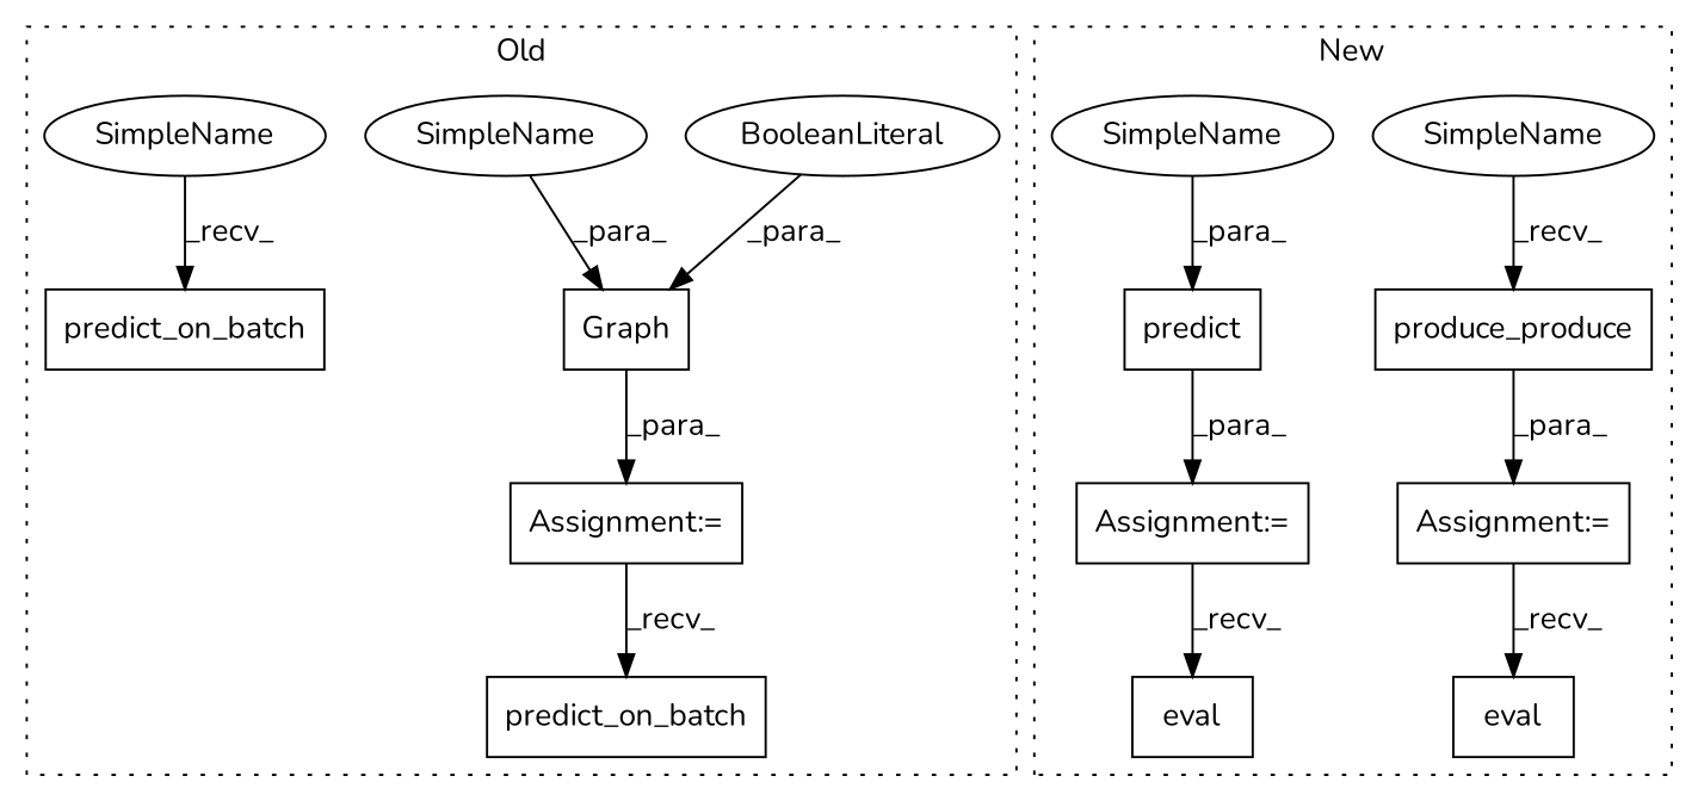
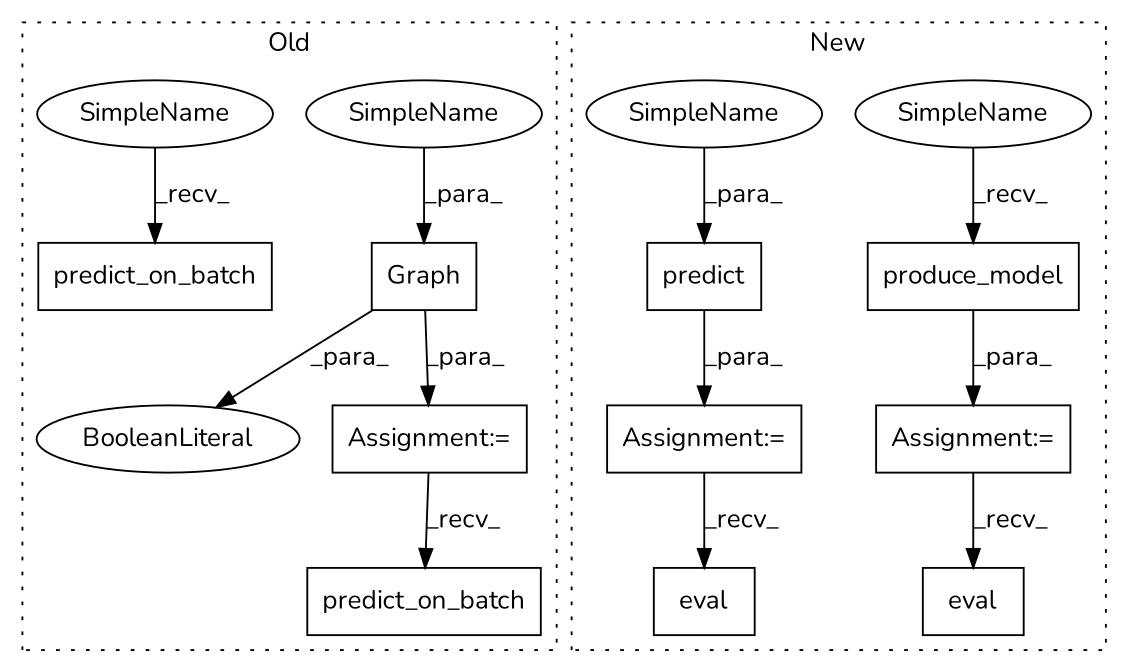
  digraph {
    fontname=Nunito
    node [a=32 fontname=Nunito l=5 shape=box]
    edge [fontname=Nunito]
    n1 [l="6,1" label="Graph" s="2565,2581"]
    n2 [a=9 l=4 label=BooleanLiteral s=2577 shape=ellipse]
    n3 [l="17,1" label=predict_on_batch s="2764,2791"]
    n4 [l="17,1" label=predict_on_batch s="2702,2729"]
    n5 [a=7 l=1 label="Assignment:=" s=2564]
    n6 [a=42 label=SimpleName s=2571 shape=ellipse]
    n7 [a=42 label=SimpleName s=2696 shape=ellipse]
-   n8 [l=15 label=produce_produce s=2466]
+   n8 [l=15 label=produce_model s=2466]
    n9 [l=6 label=eval s=2634]
    n10 [l="9,1" label=predict s="2493,2507"]
    n11 [l=6 label=eval s=2656]
    n12 [a=7 l=1 label="Assignment:=" s=2459]
    n13 [a=7 l=1 label="Assignment:=" s=2492]
    n14 [a=42 label=SimpleName s=2460 shape=ellipse]
    n15 [a=42 label=SimpleName s=2502 shape=ellipse]
    subgraph cluster_1 {
      label=Old
      style=dotted
      n1
      n2
      n3
      n4
      n5
      n6
      n7
    }
    subgraph cluster_2 {
      label=New
      style=dotted
      n8
      n9
      n10
      n11
      n12
      n13
      n14
      n15
    }
    n1 -> n5 [label=_para_]
-   n2 -> n1 [label=_para_]
+   n1 -> n2 [label=_para_]
    n5 -> n3 [label=_recv_]
    n6 -> n1 [label=_para_]
    n7 -> n4 [label=_recv_]
    n8 -> n12 [label=_para_]
    n10 -> n13 [label=_para_]
    n12 -> n9 [label=_recv_]
    n13 -> n11 [label=_recv_]
    n14 -> n8 [label=_recv_]
    n15 -> n10 [label=_para_]
  }
